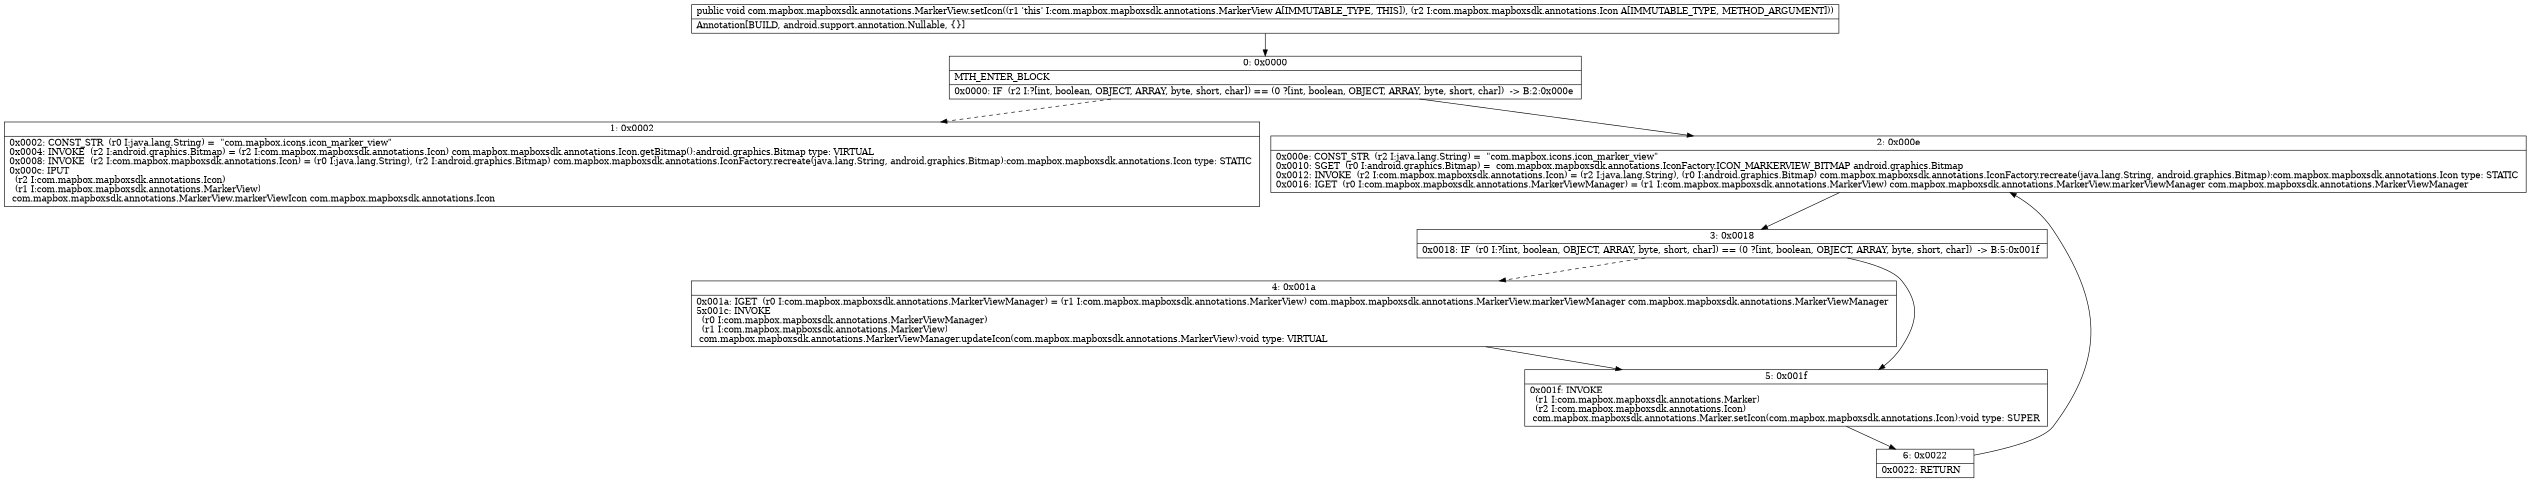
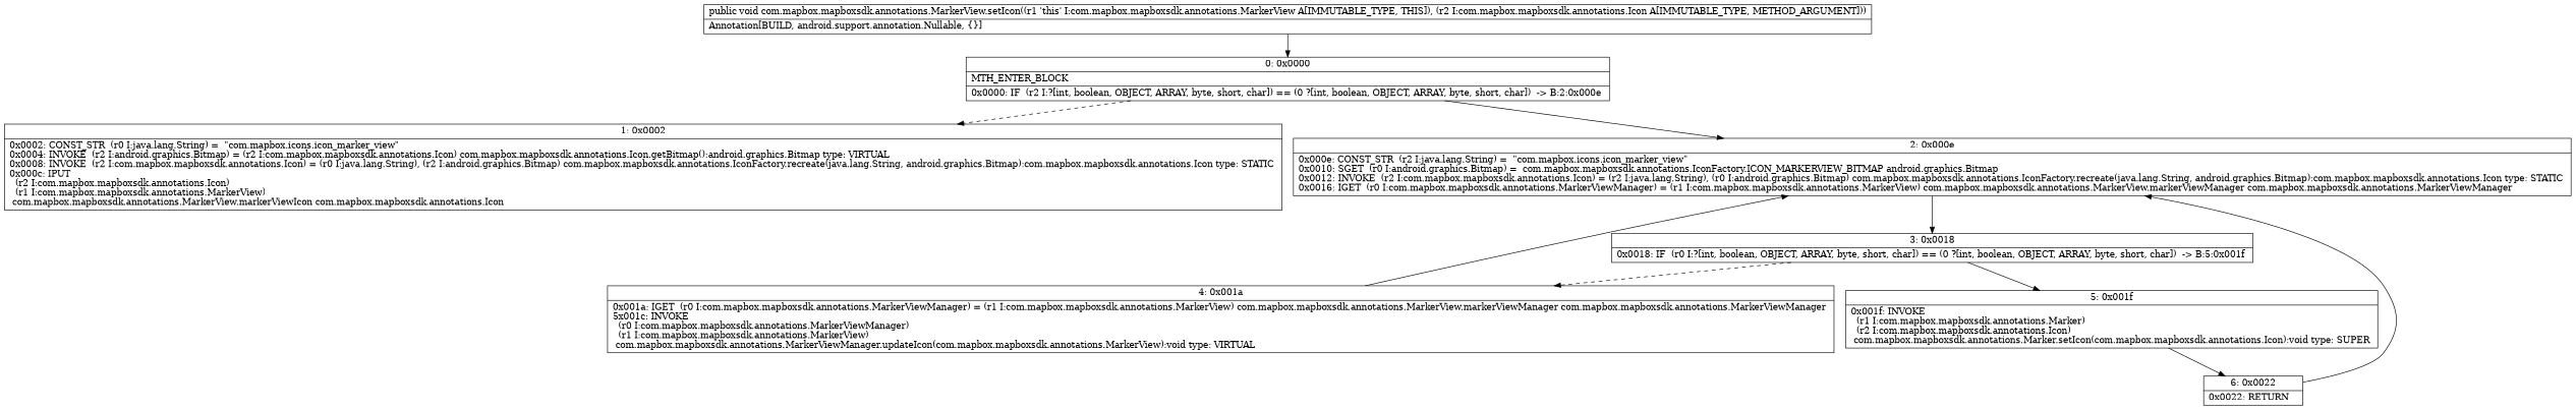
  digraph {
    node [shape=record]
    n1 [label="{0\:\ 0x0000|MTH_ENTER_BLOCK\l|0x0000: IF  (r2 I:?[int, boolean, OBJECT, ARRAY, byte, short, char]) == (0 ?[int, boolean, OBJECT, ARRAY, byte, short, char])  \-\> B:2:0x000e \l}"]
    n2 [label="{1\:\ 0x0002|0x0002: CONST_STR  (r0 I:java.lang.String) =  \"com.mapbox.icons.icon_marker_view\" \l0x0004: INVOKE  (r2 I:android.graphics.Bitmap) = (r2 I:com.mapbox.mapboxsdk.annotations.Icon) com.mapbox.mapboxsdk.annotations.Icon.getBitmap():android.graphics.Bitmap type: VIRTUAL \l0x0008: INVOKE  (r2 I:com.mapbox.mapboxsdk.annotations.Icon) = (r0 I:java.lang.String), (r2 I:android.graphics.Bitmap) com.mapbox.mapboxsdk.annotations.IconFactory.recreate(java.lang.String, android.graphics.Bitmap):com.mapbox.mapboxsdk.annotations.Icon type: STATIC \l0x000c: IPUT  \l  (r2 I:com.mapbox.mapboxsdk.annotations.Icon)\l  (r1 I:com.mapbox.mapboxsdk.annotations.MarkerView)\l com.mapbox.mapboxsdk.annotations.MarkerView.markerViewIcon com.mapbox.mapboxsdk.annotations.Icon \l}"]
    n3 [label="{2\:\ 0x000e|0x000e: CONST_STR  (r2 I:java.lang.String) =  \"com.mapbox.icons.icon_marker_view\" \l0x0010: SGET  (r0 I:android.graphics.Bitmap) =  com.mapbox.mapboxsdk.annotations.IconFactory.ICON_MARKERVIEW_BITMAP android.graphics.Bitmap \l0x0012: INVOKE  (r2 I:com.mapbox.mapboxsdk.annotations.Icon) = (r2 I:java.lang.String), (r0 I:android.graphics.Bitmap) com.mapbox.mapboxsdk.annotations.IconFactory.recreate(java.lang.String, android.graphics.Bitmap):com.mapbox.mapboxsdk.annotations.Icon type: STATIC \l0x0016: IGET  (r0 I:com.mapbox.mapboxsdk.annotations.MarkerViewManager) = (r1 I:com.mapbox.mapboxsdk.annotations.MarkerView) com.mapbox.mapboxsdk.annotations.MarkerView.markerViewManager com.mapbox.mapboxsdk.annotations.MarkerViewManager \l}"]
    n4 [label="{3\:\ 0x0018|0x0018: IF  (r0 I:?[int, boolean, OBJECT, ARRAY, byte, short, char]) == (0 ?[int, boolean, OBJECT, ARRAY, byte, short, char])  \-\> B:5:0x001f \l}"]
    n5 [label="{4\:\ 0x001a|0x001a: IGET  (r0 I:com.mapbox.mapboxsdk.annotations.MarkerViewManager) = (r1 I:com.mapbox.mapboxsdk.annotations.MarkerView) com.mapbox.mapboxsdk.annotations.MarkerView.markerViewManager com.mapbox.mapboxsdk.annotations.MarkerViewManager \l5x001c: INVOKE  \l  (r0 I:com.mapbox.mapboxsdk.annotations.MarkerViewManager)\l  (r1 I:com.mapbox.mapboxsdk.annotations.MarkerView)\l com.mapbox.mapboxsdk.annotations.MarkerViewManager.updateIcon(com.mapbox.mapboxsdk.annotations.MarkerView):void type: VIRTUAL \l}"]
    n6 [label="{5\:\ 0x001f|0x001f: INVOKE  \l  (r1 I:com.mapbox.mapboxsdk.annotations.Marker)\l  (r2 I:com.mapbox.mapboxsdk.annotations.Icon)\l com.mapbox.mapboxsdk.annotations.Marker.setIcon(com.mapbox.mapboxsdk.annotations.Icon):void type: SUPER \l}"]
    n7 [label="{6\:\ 0x0022|0x0022: RETURN   \l}"]
    n8 [label="{public void com.mapbox.mapboxsdk.annotations.MarkerView.setIcon((r1 'this' I:com.mapbox.mapboxsdk.annotations.MarkerView A[IMMUTABLE_TYPE, THIS]), (r2 I:com.mapbox.mapboxsdk.annotations.Icon A[IMMUTABLE_TYPE, METHOD_ARGUMENT]))  | Annotation[BUILD, android.support.annotation.Nullable, \{\}]\l}"]
    n1 -> n2 [style=dashed]
    n1 -> n3
    n3 -> n4
    n4 -> n5 [style=dashed]
    n4 -> n6
-   n5 -> n6
+   n5 -> n3
    n6 -> n7
    n7 -> n3
    n8 -> n1
  }
